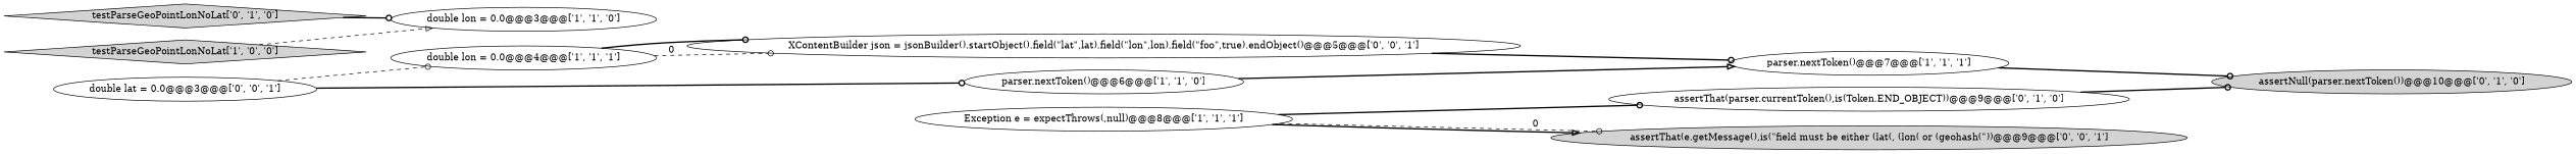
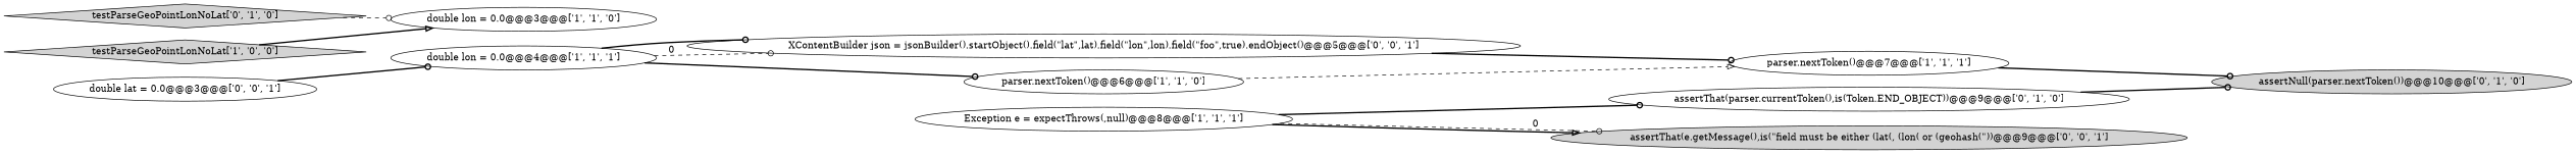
  digraph {
    rankdir=LR
    node [fillcolor=white shape=ellipse style=filled]
    edge [arrowhead=odot style=bold]
    n1 [fillcolor=lightgray label="assertNull(parser.nextToken())@@@10@@@['0', '1', '0']"]
    n2 [label="double lat = 0.0@@@3@@@['0', '0', '1']"]
    n3 [label="double lon = 0.0@@@4@@@['1', '1', '1']"]
    n4 [label="XContentBuilder json = jsonBuilder().startObject().field(\"lat\",lat).field(\"lon\",lon).field(\"foo\",true).endObject()@@@5@@@['0', '0', '1']"]
    n5 [label="parser.nextToken()@@@7@@@['1', '1', '1']"]
    n6 [label="parser.nextToken()@@@6@@@['1', '1', '0']"]
    n7 [fillcolor=lightgray label="testParseGeoPointLonNoLat['0', '1', '0']" shape=diamond]
    n8 [label="double lon = 0.0@@@3@@@['1', '1', '0']"]
    n9 [fillcolor=lightgray label="testParseGeoPointLonNoLat['1', '0', '0']" shape=diamond]
    n10 [label="assertThat(parser.currentToken(),is(Token.END_OBJECT))@@@9@@@['0', '1', '0']"]
    n11 [label="Exception e = expectThrows(,null)@@@8@@@['1', '1', '1']"]
    n12 [fillcolor=lightgray label="assertThat(e.getMessage(),is(\"field must be either (lat(, (lon( or (geohash(\"))@@@9@@@['0', '0', '1']"]
-   n2 -> n3 [style=dashed]
+   n2 -> n3
    n3 -> n4
    n3 -> n4 [label=0 style=dashed]
-   n2 -> n6
+   n3 -> n6
    n4 -> n5
    n5 -> n1
-   n6 -> n5 [arrowhead=onormal]
-   n7 -> n8
-   n9 -> n8 [arrowhead=onormal style=dashed]
+   n6 -> n5 [arrowhead=onormal style=dashed]
+   n7 -> n8 [style=dashed]
+   n9 -> n8 [arrowhead=onormal]
    n10 -> n1
    n11 -> n10
    n11 -> n12 [label=0 style=dashed]
    n11 -> n12 [arrowhead=onormal]
  }
